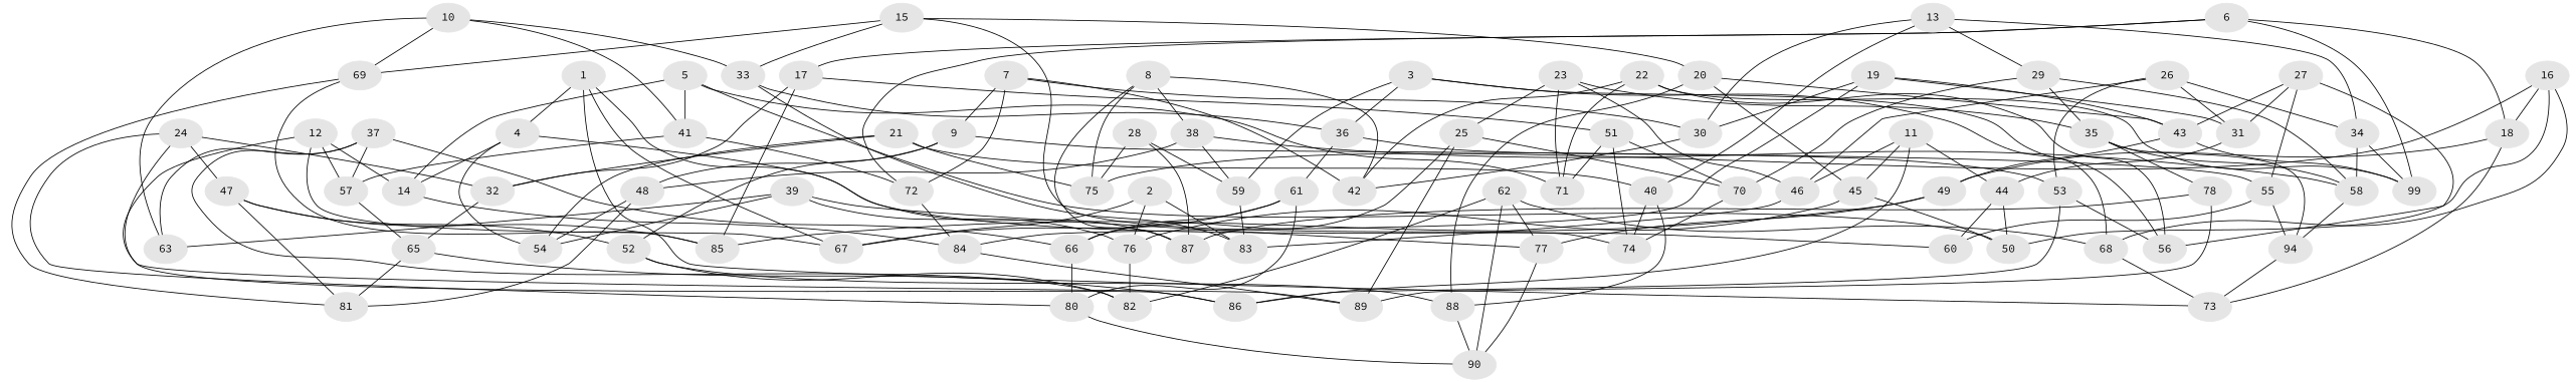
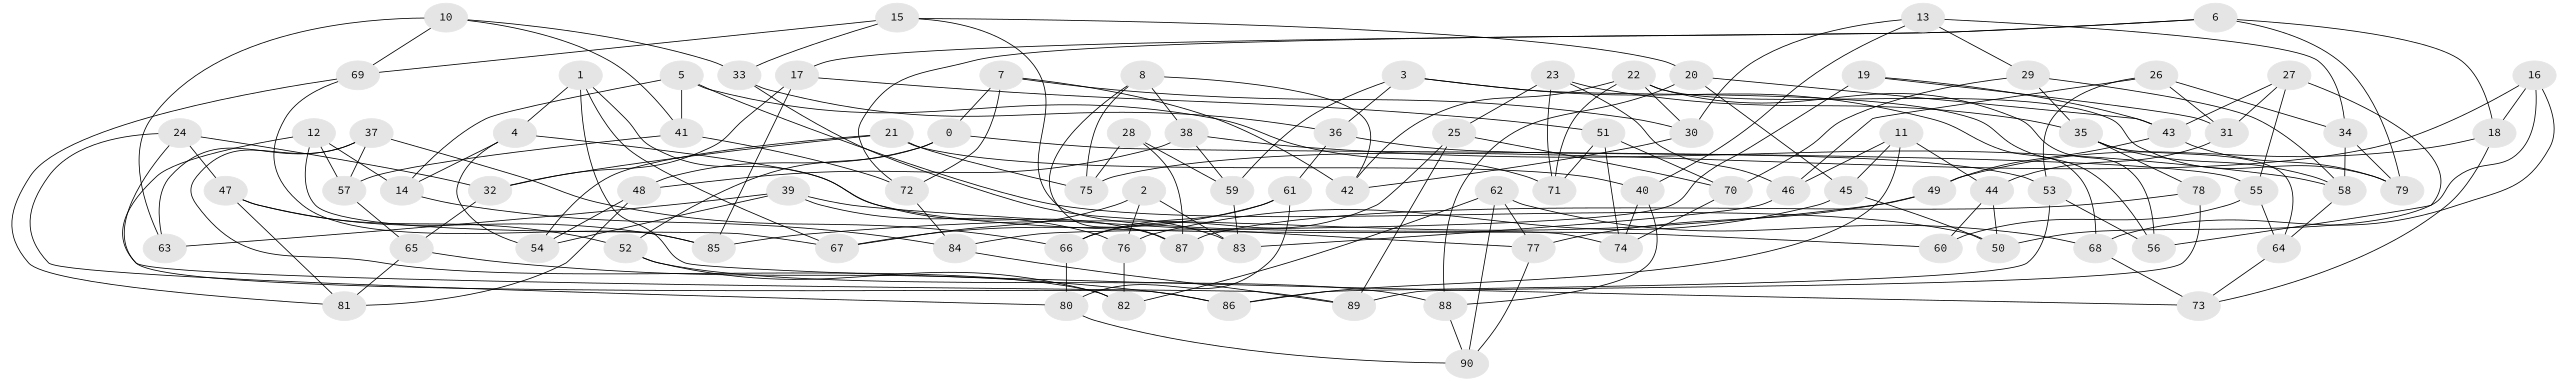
  graph {
    fontname="Source Code Pro"
    node [color=gray90 fontname="Source Code Pro" style=filled]
    edge [fontname="Source Code Pro"]
    1
    4
    67
    73
    87
    14
    54
    60
    2
    76
    83
    82
    3
    36
    56
    59
    68
    53
    61
    84
    5
    41
    50
    71
    72
    57
    6
    17
    18
-   79 [label=99]
+   79
    32
    51
    85
    49
    7
-   9
+   9 [label=0]
    30
    42
    48
    52
    55
    8
    38
    75
    58
    81
    88
-   64 [label=94]
+   64
    10
    63
    33
    69
    11
    44
    45
    46
    86
    12
    65
    13
    29
    34
    40
    70
    35
    74
    89
    15
    20
    43
    16
    77
    19
    31
    90
    21
    22
    23
    25
    66
    24
    47
    80
    26
    27
    28
    78
    37
    39
    62
    1 -- 4
    1 -- 67
    1 -- 73
    1 -- 87
    4 -- 14
    4 -- 54
    4 -- 60
    14 -- 84
    2 -- 67
    2 -- 76
    2 -- 83
    76 -- 82
    3 -- 36
    3 -- 56
    3 -- 59
    3 -- 68
    36 -- 53
    36 -- 61
    59 -- 83
    68 -- 73
    53 -- 56
    53 -- 86
    61 -- 67
    61 -- 66
    61 -- 80
    84 -- 89
    5 -- 14
    5 -- 41
    5 -- 50
    5 -- 71
    41 -- 72
    41 -- 57
    72 -- 84
    57 -- 65
    6 -- 72
    6 -- 17
    6 -- 18
    6 -- 79
    17 -- 32
    17 -- 51
    17 -- 85
    18 -- 73
    18 -- 49
    32 -- 65
    51 -- 71
    51 -- 70
    51 -- 74
    49 -- 85
    49 -- 77
    7 -- 72
    7 -- 9
    7 -- 30
    7 -- 42
    9 -- 48
    9 -- 52
    9 -- 55
    30 -- 42
    48 -- 54
    48 -- 81
    52 -- 82
    52 -- 88
    55 -- 60
    55 -- 64
    8 -- 87
    8 -- 42
    8 -- 38
    8 -- 75
    38 -- 59
    38 -- 48
    38 -- 58
    58 -- 64
    88 -- 90
    64 -- 73
    10 -- 41
    10 -- 63
    10 -- 33
    10 -- 69
    33 -- 83
    33 -- 36
    69 -- 85
    69 -- 81
    11 -- 44
    11 -- 45
    11 -- 46
    11 -- 86
    44 -- 60
    44 -- 50
    45 -- 76
    45 -- 50
    46 -- 83
    12 -- 67
    12 -- 14
    12 -- 57
    12 -- 86
    65 -- 81
    65 -- 86
    13 -- 30
    13 -- 29
    13 -- 34
    13 -- 40
    29 -- 58
    29 -- 70
    29 -- 35
    34 -- 79
    34 -- 58
    40 -- 88
    40 -- 74
    70 -- 74
    35 -- 58
    35 -- 64
    35 -- 78
    15 -- 33
    15 -- 69
    15 -- 74
    15 -- 20
    20 -- 88
    20 -- 45
    20 -- 43
    43 -- 79
    43 -- 49
    16 -- 68
    16 -- 50
    16 -- 18
    16 -- 75
    77 -- 90
    19 -- 84
-   19 -- 30
+   22 -- 30
    19 -- 43
    19 -- 31
    31 -- 44
    21 -- 54
    21 -- 32
    21 -- 75
    21 -- 40
    22 -- 56
    22 -- 71
    22 -- 79
    22 -- 42
    23 -- 71
    23 -- 46
    23 -- 35
    23 -- 25
    25 -- 70
    25 -- 89
    25 -- 66
    66 -- 80
    24 -- 32
    24 -- 89
    24 -- 47
    24 -- 80
    47 -- 85
    47 -- 52
    47 -- 81
    80 -- 90
    26 -- 53
    26 -- 46
    26 -- 34
    26 -- 31
    27 -- 56
    27 -- 55
    27 -- 43
    27 -- 31
    28 -- 87
    28 -- 59
    28 -- 75
    78 -- 87
    78 -- 89
    37 -- 82
    37 -- 57
    37 -- 63
    37 -- 66
    39 -- 54
    39 -- 76
    39 -- 63
    39 -- 77
    62 -- 82
    62 -- 68
    62 -- 77
    62 -- 90
  }
